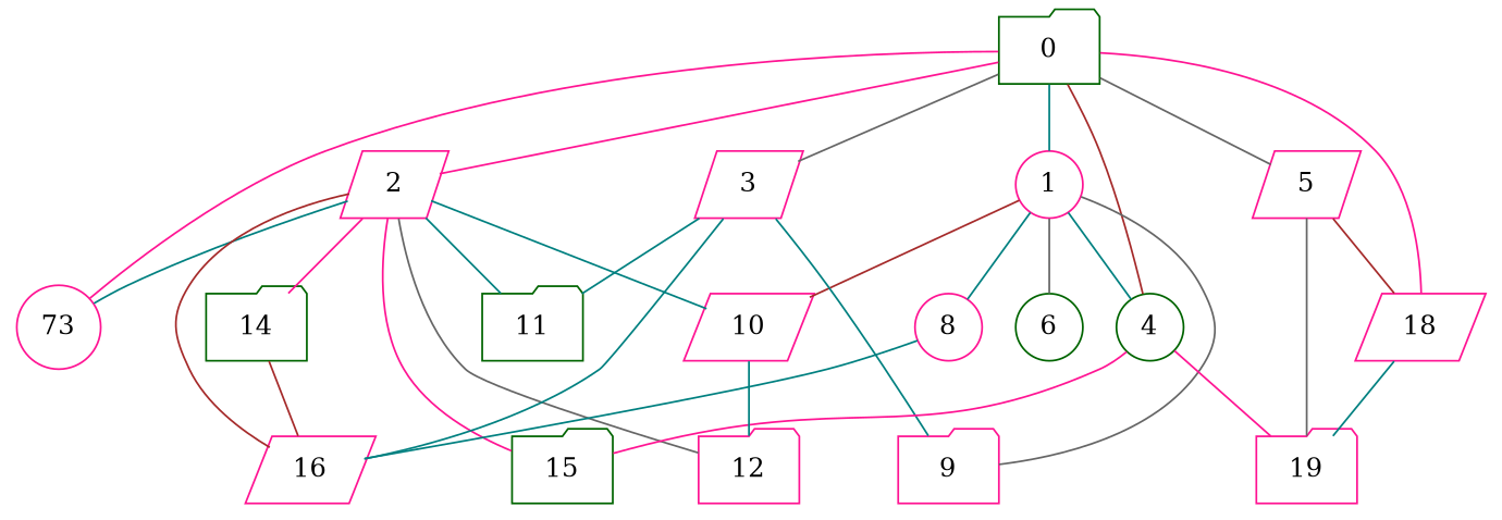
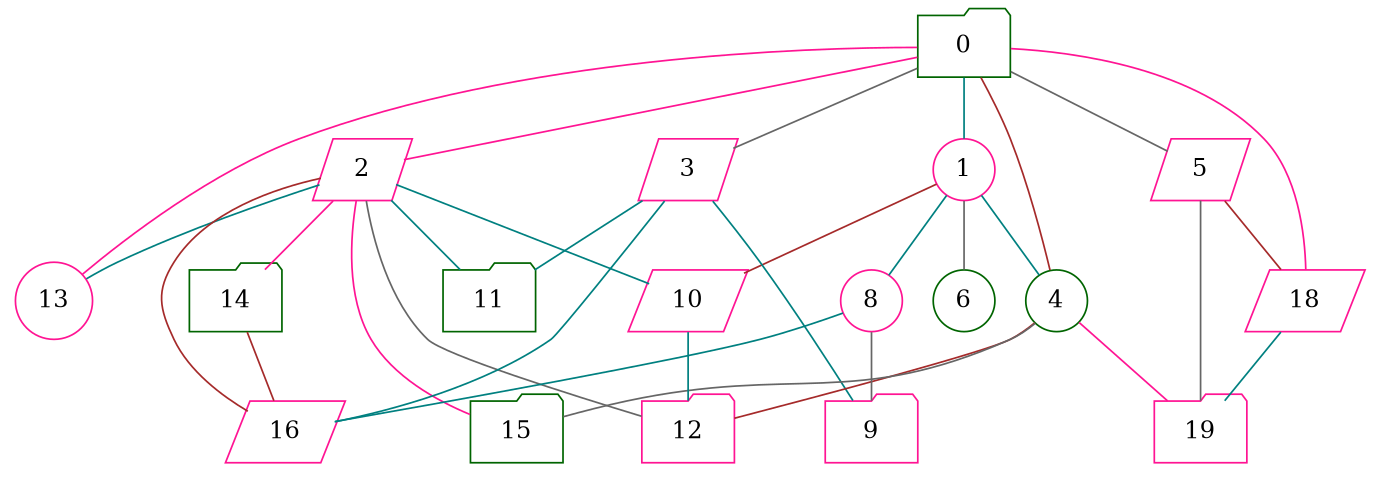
  graph {
    node [color=deeppink shape=folder]
    edge [color=teal]
    0 [color=darkgreen]
    1 [shape=circle]
    2 [shape=parallelogram]
    3 [shape=parallelogram]
    4 [color=darkgreen shape=circle]
    5 [shape=parallelogram]
-   13 [shape=circle label=73]
+   13 [shape=circle]
    18 [shape=parallelogram]
    6 [color=darkgreen shape=circle]
    8 [shape=circle]
    9
    10 [shape=parallelogram]
    11 [color=darkgreen]
    12
    14 [color=darkgreen]
    15 [color=darkgreen]
    16 [shape=parallelogram]
    19
    0 -- 1
    0 -- 2 [color=deeppink]
    0 -- 3 [color=gray40]
    0 -- 4 [color=brown]
    0 -- 5 [color=gray40]
    0 -- 13 [color=deeppink]
    0 -- 18 [color=deeppink]
    1 -- 4
    1 -- 6 [color=gray40]
    1 -- 8
-   1 -- 9 [color=gray40]
+   8 -- 9 [color=gray40]
    1 -- 10 [color=brown]
    2 -- 13
    2 -- 10
    2 -- 11
    2 -- 12 [color=gray40]
    2 -- 14 [color=deeppink]
    2 -- 15 [color=deeppink]
    2 -- 16 [color=brown]
    3 -- 9
    3 -- 11
    3 -- 16
-   4 -- 15 [color=deeppink]
+   4 -- 12 [color=brown]
+   4 -- 15 [color=gray40]
    4 -- 19 [color=deeppink]
    5 -- 18 [color=brown]
    5 -- 19 [color=gray40]
    18 -- 19
    8 -- 16
    10 -- 12
    14 -- 16 [color=brown]
  }
